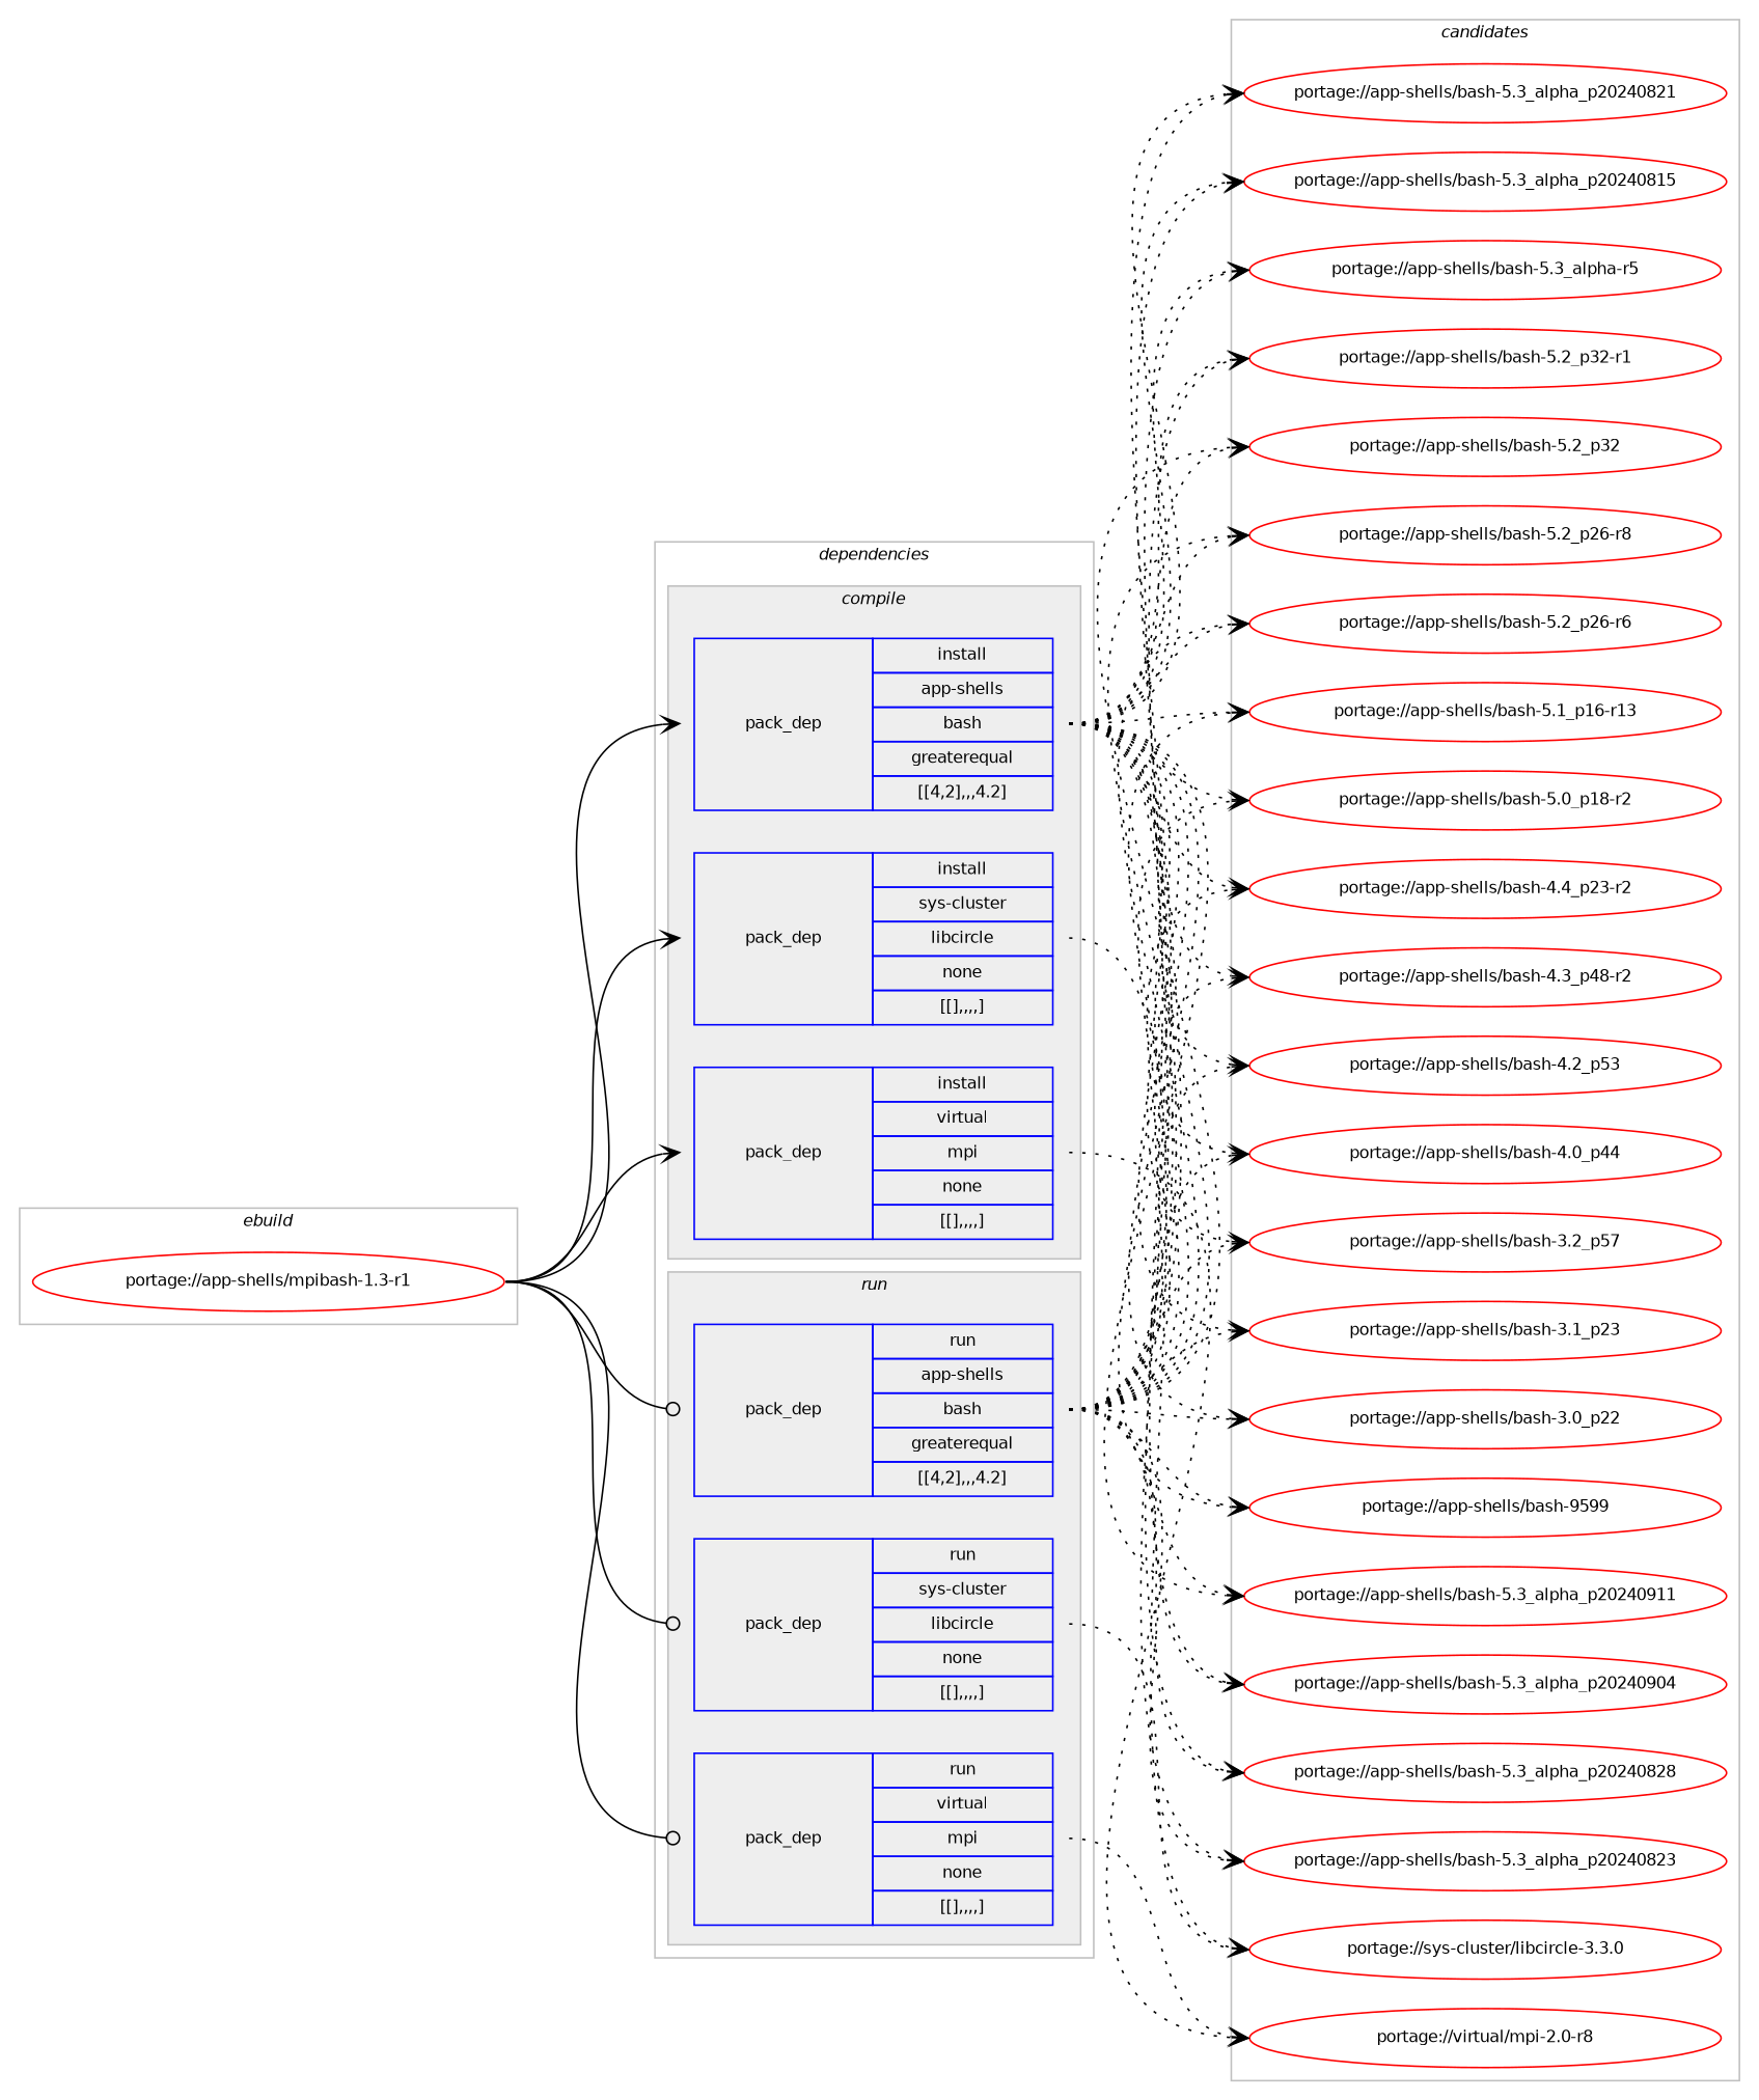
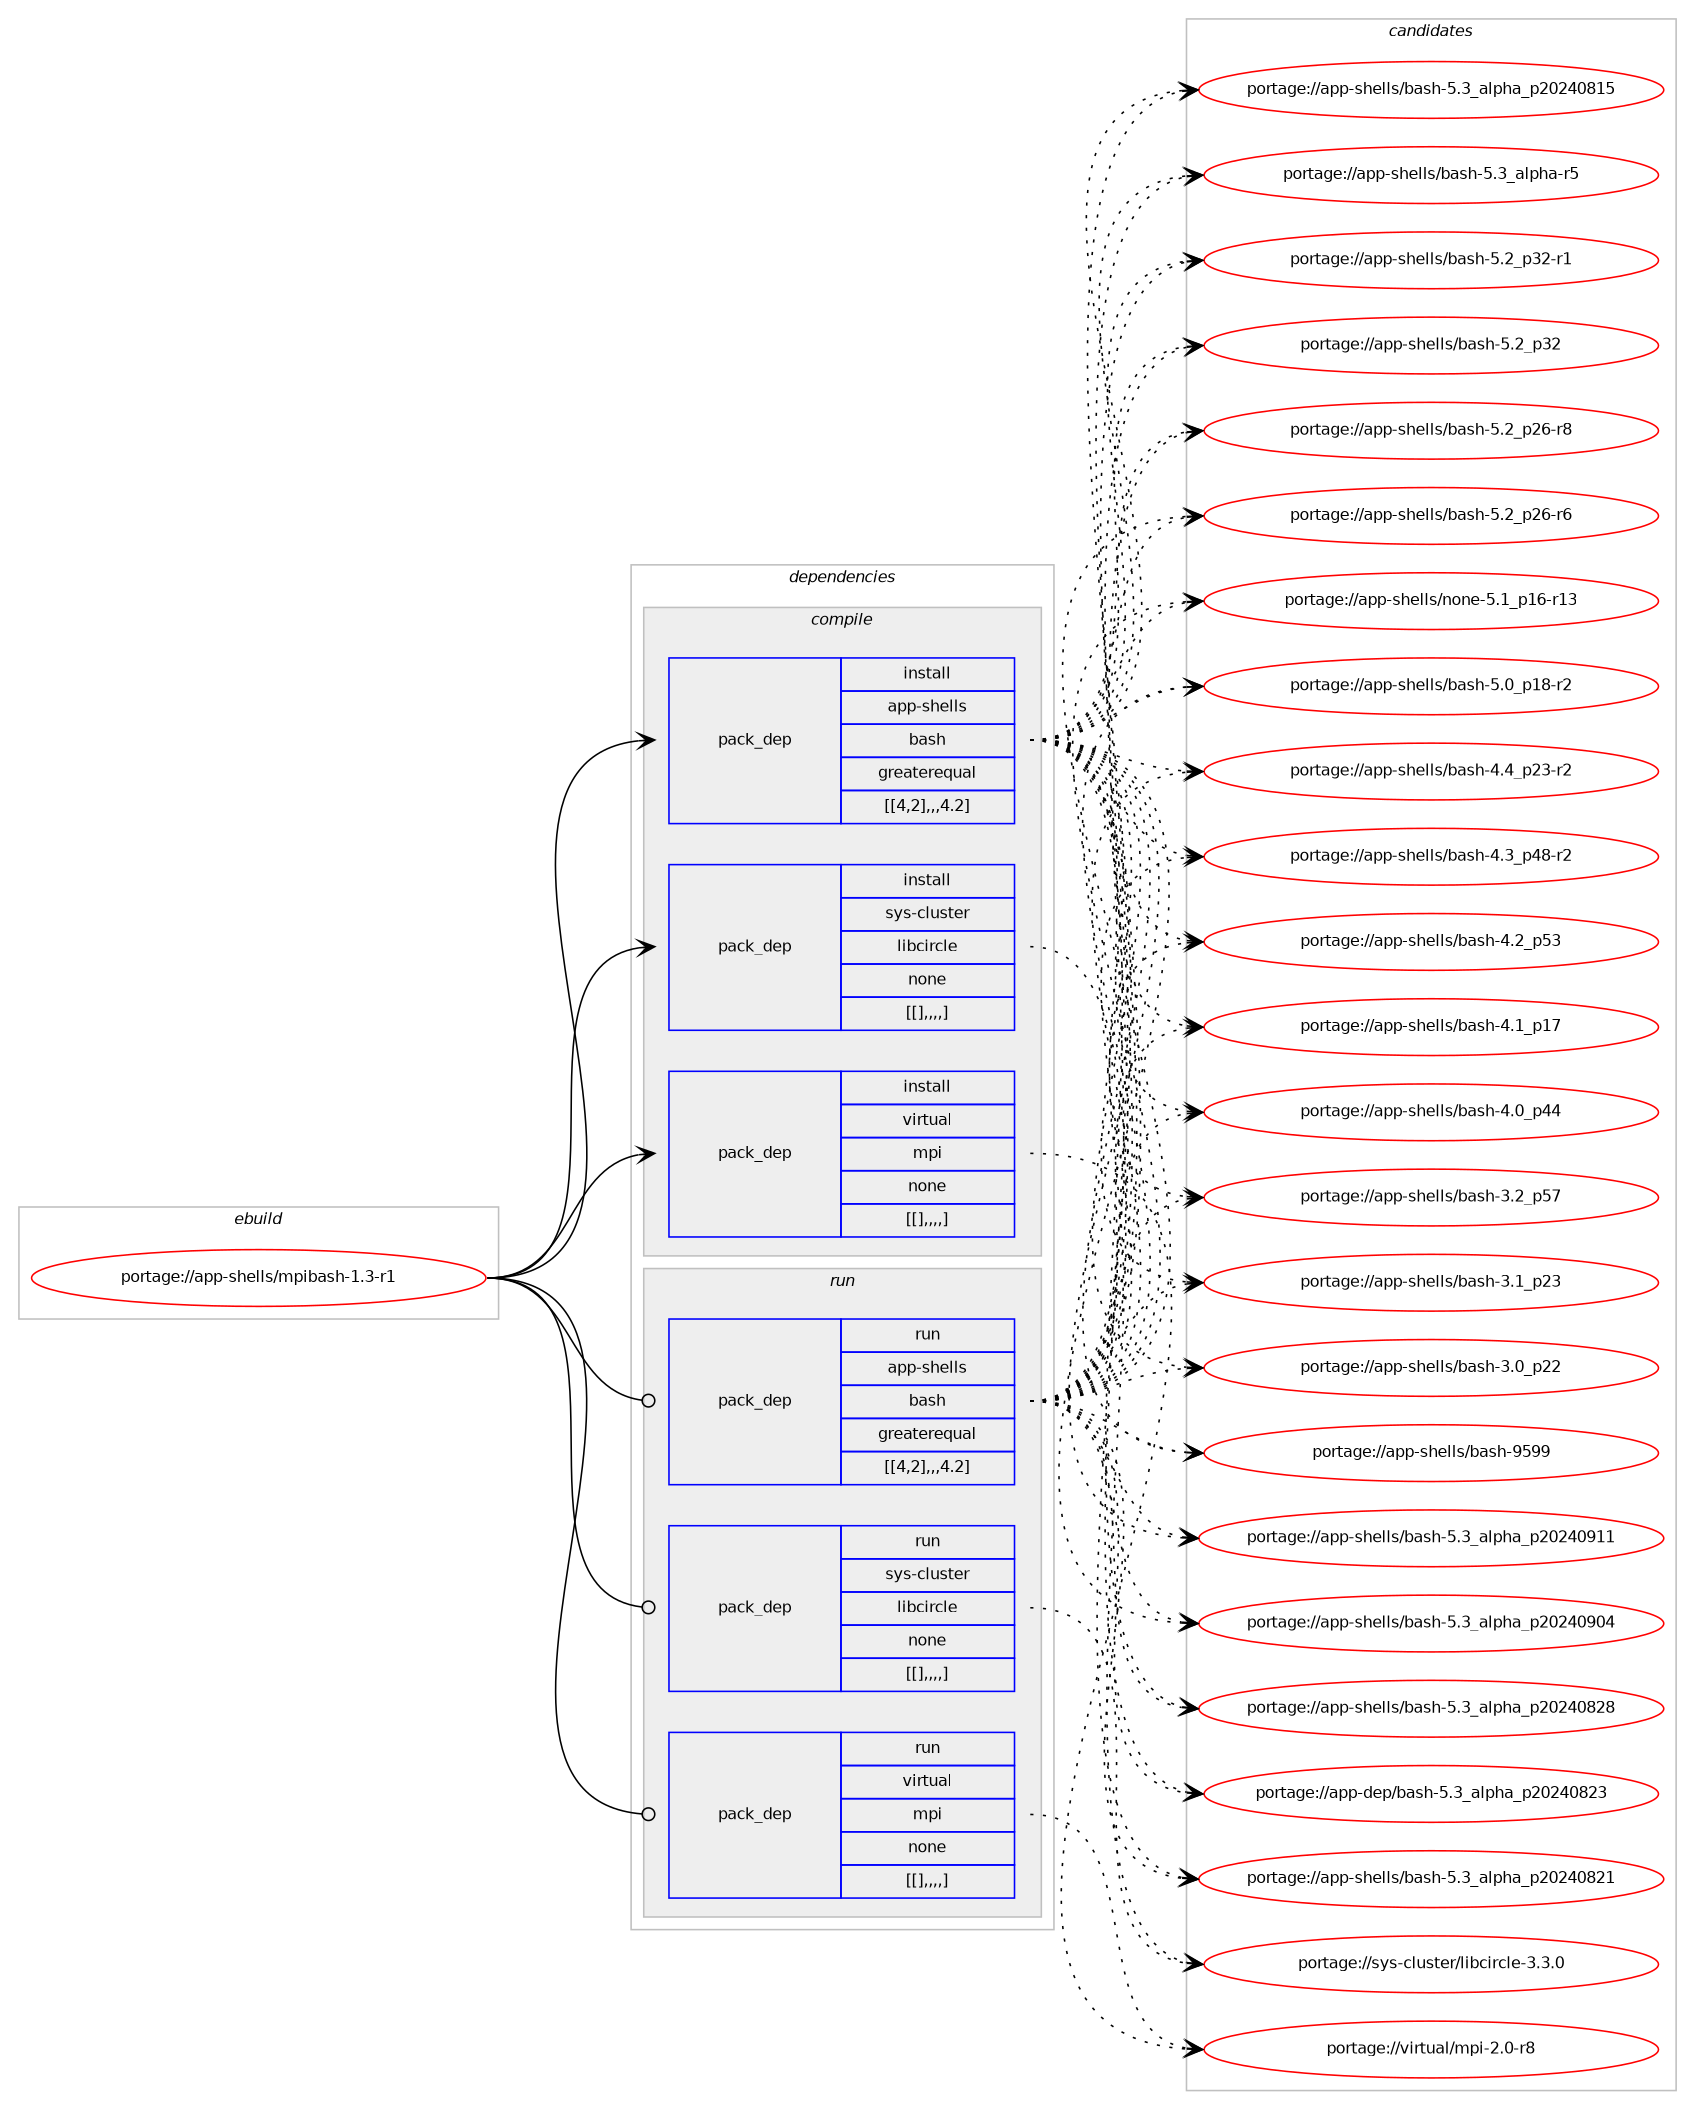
  digraph {
    compound=true
    concentrate=true
    fontname=Helvetica
    fontsize=10
    newrank=true
    rankdir=LR
    ranksep=1.5
    node [color=red fontname=Helvetica fontsize=10]
    edge [arrowhead=vee headport=w style=dotted tailport=e weight=100]
    n1 [label="portage://app-shells/mpibash-1.3-r1" width=4]
    n2 [color=blue label=<<TABLE BORDER="0" CELLBORDER="1" CELLSPACING="0" CELLPADDING="4" WIDTH="220"><TR><TD ROWSPAN="6" CELLPADDING="30">pack_dep</TD></TR><TR><TD WIDTH="110">install</TD></TR><TR><TD>app-shells</TD></TR><TR><TD>bash</TD></TR><TR><TD>greaterequal</TD></TR><TR><TD>[[4,2],,,4.2]</TD></TR></TABLE>> shape=none]
    n3 [color=blue label=<<TABLE BORDER="0" CELLBORDER="1" CELLSPACING="0" CELLPADDING="4" WIDTH="220"><TR><TD ROWSPAN="6" CELLPADDING="30">pack_dep</TD></TR><TR><TD WIDTH="110">install</TD></TR><TR><TD>sys-cluster</TD></TR><TR><TD>libcircle</TD></TR><TR><TD>none</TD></TR><TR><TD>[[],,,,]</TD></TR></TABLE>> shape=none]
    n4 [color=blue label=<<TABLE BORDER="0" CELLBORDER="1" CELLSPACING="0" CELLPADDING="4" WIDTH="220"><TR><TD ROWSPAN="6" CELLPADDING="30">pack_dep</TD></TR><TR><TD WIDTH="110">install</TD></TR><TR><TD>virtual</TD></TR><TR><TD>mpi</TD></TR><TR><TD>none</TD></TR><TR><TD>[[],,,,]</TD></TR></TABLE>> shape=none]
    n5 [color=blue label=<<TABLE BORDER="0" CELLBORDER="1" CELLSPACING="0" CELLPADDING="4" WIDTH="220"><TR><TD ROWSPAN="6" CELLPADDING="30">pack_dep</TD></TR><TR><TD WIDTH="110">run</TD></TR><TR><TD>app-shells</TD></TR><TR><TD>bash</TD></TR><TR><TD>greaterequal</TD></TR><TR><TD>[[4,2],,,4.2]</TD></TR></TABLE>> shape=none]
    n6 [color=blue label=<<TABLE BORDER="0" CELLBORDER="1" CELLSPACING="0" CELLPADDING="4" WIDTH="220"><TR><TD ROWSPAN="6" CELLPADDING="30">pack_dep</TD></TR><TR><TD WIDTH="110">run</TD></TR><TR><TD>sys-cluster</TD></TR><TR><TD>libcircle</TD></TR><TR><TD>none</TD></TR><TR><TD>[[],,,,]</TD></TR></TABLE>> shape=none]
    n7 [color=blue label=<<TABLE BORDER="0" CELLBORDER="1" CELLSPACING="0" CELLPADDING="4" WIDTH="220"><TR><TD ROWSPAN="6" CELLPADDING="30">pack_dep</TD></TR><TR><TD WIDTH="110">run</TD></TR><TR><TD>virtual</TD></TR><TR><TD>mpi</TD></TR><TR><TD>none</TD></TR><TR><TD>[[],,,,]</TD></TR></TABLE>> shape=none]
    n8 [label="portage://app-shells/bash-9599" width=4]
    n9 [label="portage://app-shells/bash-5.3_alpha_p20240911" width=4]
    n10 [label="portage://app-shells/bash-5.3_alpha_p20240904" width=4]
    n11 [label="portage://app-shells/bash-5.3_alpha_p20240828" width=4]
-   n12 [label="portage://app-shells/bash-5.3_alpha_p20240823" width=4]
+   n12 [label="portage://app-dep/bash-5.3_alpha_p20240823" width=4]
    n13 [label="portage://app-shells/bash-5.3_alpha_p20240821" width=4]
    n14 [label="portage://app-shells/bash-5.3_alpha_p20240815" width=4]
    n15 [label="portage://app-shells/bash-5.3_alpha-r5" width=4]
    n16 [label="portage://app-shells/bash-5.2_p32-r1" width=4]
    n17 [label="portage://app-shells/bash-5.2_p32" width=4]
    n18 [label="portage://app-shells/bash-5.2_p26-r8" width=4]
    n19 [label="portage://app-shells/bash-5.2_p26-r6" width=4]
-   n20 [label="portage://app-shells/bash-5.1_p16-r13" width=4]
+   n20 [label="portage://app-shells/none-5.1_p16-r13" width=4]
    n21 [label="portage://app-shells/bash-5.0_p18-r2" width=4]
    n22 [label="portage://app-shells/bash-4.4_p23-r2" width=4]
    n23 [label="portage://app-shells/bash-4.3_p48-r2" width=4]
    n24 [label="portage://app-shells/bash-4.2_p53" width=4]
+   n25 [label="portage://app-shells/bash-4.1_p17" width=4]
    n26 [label="portage://app-shells/bash-4.0_p44" width=4]
    n27 [label="portage://app-shells/bash-3.2_p57" width=4]
    n28 [label="portage://app-shells/bash-3.1_p23" width=4]
    n29 [label="portage://app-shells/bash-3.0_p22" width=4]
    n30 [label="portage://sys-cluster/libcircle-3.3.0" width=4]
    n31 [label="portage://virtual/mpi-2.0-r8" width=4]
    subgraph cluster_1 {
      color=gray
      label=<<i>ebuild</i>>
      n1
    }
    subgraph cluster_2 {
      color=gray
      label=<<i>dependencies</i>>
      subgraph cluster_3 {
        color=gray
        fillcolor="#eeeeee"
        label=<<i>compile</i>>
        style=filled
        subgraph sub_4 {
          color=gray
          fillcolor="#eeeeee"
          label=<<i>compile</i>>
          style=filled
          n2
        }
        subgraph sub_5 {
          color=gray
          fillcolor="#eeeeee"
          label=<<i>compile</i>>
          style=filled
          n3
        }
        subgraph sub_6 {
          color=gray
          fillcolor="#eeeeee"
          label=<<i>compile</i>>
          style=filled
          n4
        }
      }
      subgraph cluster_7 {
        color=gray
        fillcolor="#eeeeee"
        label=<<i>compile and run</i>>
        style=filled
      }
      subgraph cluster_8 {
        color=gray
        fillcolor="#eeeeee"
        label=<<i>run</i>>
        style=filled
        subgraph sub_9 {
          color=gray
          fillcolor="#eeeeee"
          label=<<i>run</i>>
          style=filled
          n5
        }
        subgraph sub_10 {
          color=gray
          fillcolor="#eeeeee"
          label=<<i>run</i>>
          style=filled
          n6
        }
        subgraph sub_11 {
          color=gray
          fillcolor="#eeeeee"
          label=<<i>run</i>>
          style=filled
          n7
        }
      }
    }
    subgraph cluster_12 {
      color=gray
      label=<<i>candidates</i>>
      rank=same
      subgraph sub_13 {
        color=black
        label=<<i>candidates</i>>
        nodesep=1
        rank=same
        n8
        n9
        n10
        n11
        n12
        n13
        n14
        n15
        n16
        n17
        n18
        n19
        n20
        n21
        n22
        n23
        n24
+       n25
        n26
        n27
        n28
        n29
      }
      subgraph sub_14 {
        color=black
        label=<<i>candidates</i>>
        nodesep=1
        rank=same
        n30
      }
      subgraph sub_15 {
        color=black
        label=<<i>candidates</i>>
        nodesep=1
        rank=same
        n31
      }
      subgraph sub_16 {
        color=black
        label=<<i>candidates</i>>
        nodesep=1
        rank=same
        n8
        n9
        n10
        n11
        n12
        n13
        n14
        n15
        n16
        n17
        n18
        n19
        n20
        n21
        n22
        n23
        n24
+       n25
        n26
        n27
        n28
        n29
      }
      subgraph sub_17 {
        color=black
        label=<<i>candidates</i>>
        nodesep=1
        rank=same
        n30
      }
      subgraph sub_18 {
        color=black
        label=<<i>candidates</i>>
        nodesep=1
        rank=same
        n31
      }
    }
    n1 -> n2 [style=solid weight=20]
    n1 -> n3 [style=solid weight=20]
    n1 -> n4 [style=solid weight=20]
    n1 -> n5 [arrowhead=odot style=solid weight=20]
    n1 -> n6 [arrowhead=odot style=solid weight=20]
    n1 -> n7 [arrowhead=odot style=solid weight=20]
    n2 -> n8
    n2 -> n9
    n2 -> n10
    n2 -> n11
    n2 -> n12
    n2 -> n13
    n2 -> n14
    n2 -> n15
    n2 -> n16
    n2 -> n17
    n2 -> n18
    n2 -> n19
    n2 -> n20
    n2 -> n21
    n2 -> n22
    n2 -> n23
    n2 -> n24
+   n2 -> n25
    n2 -> n26
    n2 -> n27
    n2 -> n28
    n2 -> n29
    n3 -> n30
    n4 -> n31
    n5 -> n8
    n5 -> n9
    n5 -> n10
    n5 -> n11
    n5 -> n12
    n5 -> n13
    n5 -> n14
    n5 -> n15
    n5 -> n16
    n5 -> n17
    n5 -> n18
    n5 -> n19
    n5 -> n20
    n5 -> n21
    n5 -> n22
    n5 -> n23
    n5 -> n24
+   n5 -> n25
    n5 -> n26
    n5 -> n27
    n5 -> n28
    n5 -> n29
    n6 -> n30
    n7 -> n31
  }
